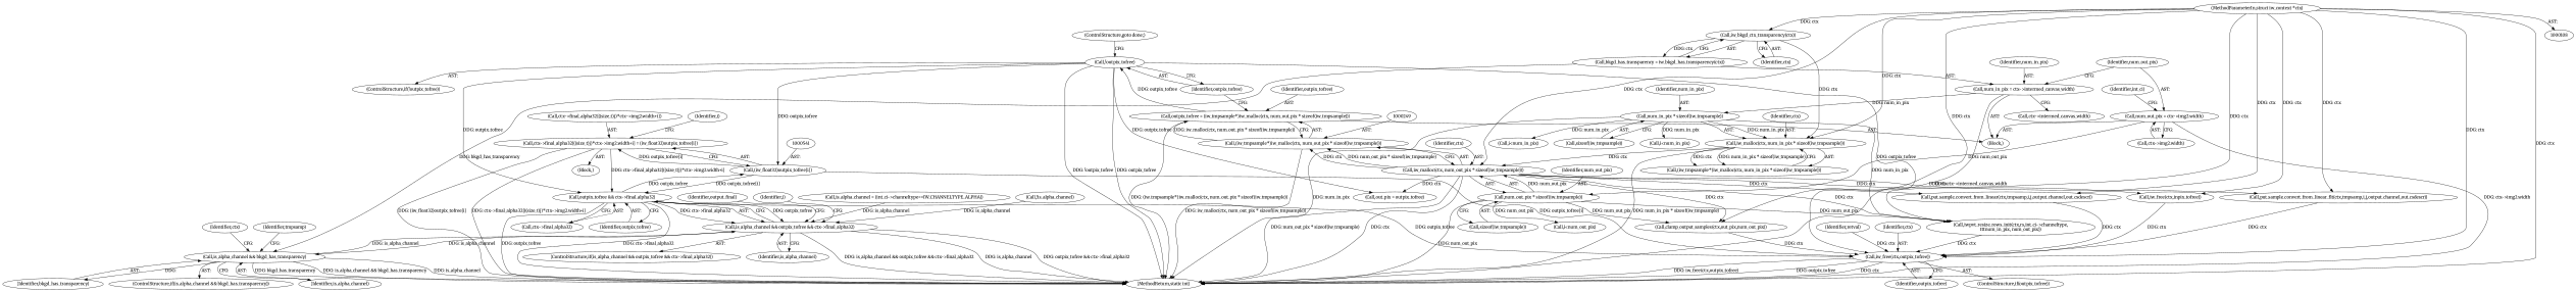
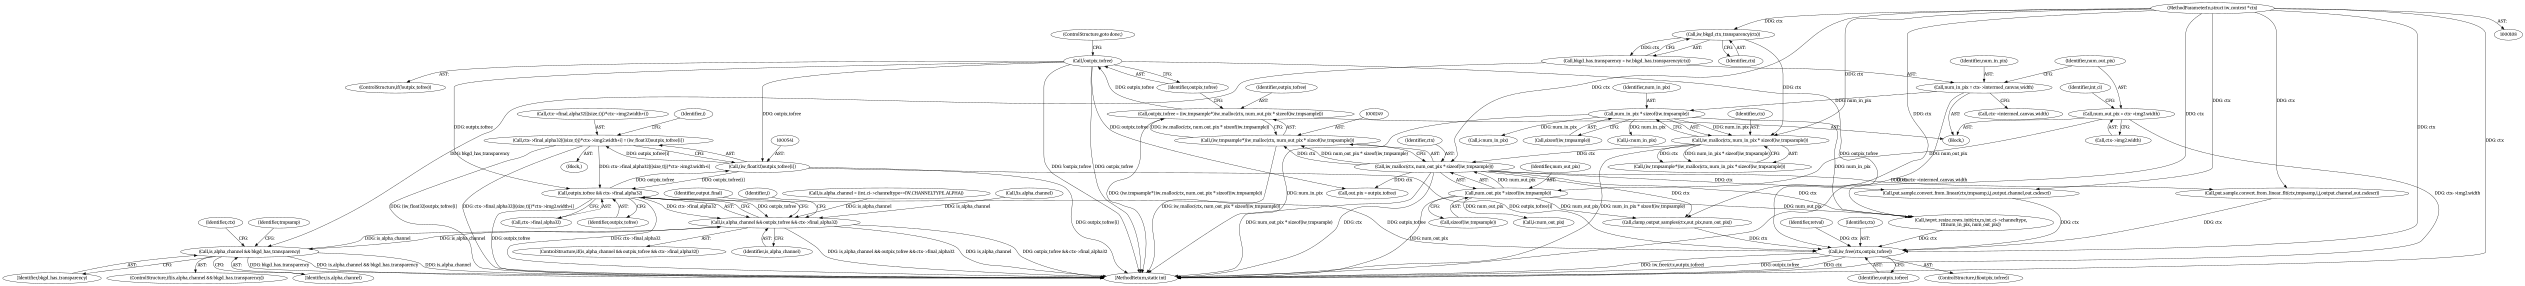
  digraph {
    fontname=Merriweather
    node [fontname=Merriweather]
    edge [fontname=Merriweather]
    n1 [label="(Call,ctx->final_alpha32[((size_t)j)*ctx->img2.width+i] = (iw_float32)outpix_tofree[i])"]
    n2 [label="(Call,(iw_float32)outpix_tofree[i])"]
    n3 [label="(Call,outpix_tofree && ctx->final_alpha32)"]
    n4 [label="(MethodReturn,static int)"]
    n5 [label="(Block,)"]
    n6 [label="(Call,iw_free(ctx,outpix_tofree))"]
    n7 [label="(Call,is_alpha_channel && outpix_tofree && ctx->final_alpha32)"]
    n8 [label="(Identifier,outpix_tofree)"]
    n9 [label="(Call,ctx->final_alpha32)"]
    n10 [label="(Identifier,outpix_tofree)"]
    n11 [label="(ControlStructure,if(outpix_tofree))"]
    n12 [label="(Call,is_alpha_channel && bkgd_has_transparency)"]
    n13 [label="(ControlStructure,if(is_alpha_channel && outpix_tofree && ctx->final_alpha32))"]
    n14 [label="(Identifier,is_alpha_channel)"]
    n15 [label="(Call,!outpix_tofree)"]
    n16 [label="(Identifier,outpix_tofree)"]
    n17 [label="(ControlStructure,if(!outpix_tofree))"]
    n18 [label="(Call,out_pix = outpix_tofree)"]
    n19 [label="(Call,outpix_tofree = (iw_tmpsample*)iw_malloc(ctx, num_out_pix * sizeof(iw_tmpsample)))"]
    n20 [label="(Call,(iw_tmpsample*)iw_malloc(ctx, num_out_pix * sizeof(iw_tmpsample)))"]
    n21 [label="(Block,)"]
    n22 [label="(Call,iw_malloc(ctx, num_out_pix * sizeof(iw_tmpsample)))"]
    n23 [label="(Call,num_out_pix * sizeof(iw_tmpsample))"]
-   n24 [label="(Call,iw_free(ctx,inpix_tofree))"]
    n25 [label="(Call,put_sample_convert_from_linear(ctx,tmpsamp,i,j,output_channel,out_csdescr))"]
    n26 [label="(Call,iwpvt_resize_rows_init(ctx,rs,int_ci->channeltype,\n\t\t\tnum_in_pix, num_out_pix))"]
    n27 [label="(Call,put_sample_convert_from_linear_flt(ctx,tmpsamp,i,j,output_channel,out_csdescr))"]
    n28 [label="(Call,clamp_output_samples(ctx,out_pix,num_out_pix))"]
    n29 [label="(Call,i<num_out_pix)"]
    n30 [label="(Call,sizeof(iw_tmpsample))"]
    n31 [label="(Call,iw_malloc(ctx, num_in_pix * sizeof(iw_tmpsample)))"]
    n32 [label="(Call,num_in_pix * sizeof(iw_tmpsample))"]
    n33 [label="(Call,(iw_tmpsample*)iw_malloc(ctx, num_in_pix * sizeof(iw_tmpsample)))"]
    n34 [label="(Call,i<num_in_pix)"]
    n35 [label="(Call,i<num_in_pix)"]
    n36 [label="(Call,sizeof(iw_tmpsample))"]
    n37 [label="(Call,iw_bkgd_ctx_transparency(ctx))"]
    n38 [label="(Identifier,ctx)"]
    n39 [label="(Call,bkgd_has_transparency = iw_bkgd_has_transparency(ctx))"]
    n40 [label="(Call,num_in_pix = ctx->intermed_canvas_width)"]
    n41 [label="(MethodParameterIn,struct iw_context *ctx)"]
    1000108
    n43 [label="(Call,ctx->intermed_canvas_width)"]
    n44 [label="(Call,num_out_pix = ctx->img2.width)"]
    n45 [label="(Call,ctx->img2.width)"]
    n46 [label="(ControlStructure,if(is_alpha_channel && bkgd_has_transparency))"]
    n47 [label="(Identifier,bkgd_has_transparency)"]
    n48 [label="(Identifier,is_alpha_channel)"]
    n49 [label="(Identifier,outpix_tofree)"]
    n50 [label="(Identifier,ctx)"]
    n51 [label="(Identifier,i)"]
    n52 [label="(Call,is_alpha_channel = (int_ci->channeltype==IW_CHANNELTYPE_ALPHA))"]
    n53 [label="(Identifier,tmpsamp)"]
    n54 [label="(Identifier,retval)"]
    n55 [label="(Identifier,ctx)"]
    n56 [label="(Identifier,num_in_pix)"]
    n57 [label="(Identifier,ctx)"]
    n58 [label="(Identifier,num_in_pix)"]
    n59 [label="(Call,!is_alpha_channel)"]
    n60 [label="(Identifier,num_out_pix)"]
    n61 [label="(Identifier,ctx)"]
    n62 [label="(Call,ctx->final_alpha32[((size_t)j)*ctx->img2.width+i])"]
    n63 [label="(Identifier,output_final)"]
    n64 [label="(Identifier,num_out_pix)"]
    n65 [label="(Identifier,i)"]
    n66 [label="(ControlStructure,goto done;)"]
    n67 [label="(Identifier,int_ci)"]
    1000541
    1000249
    n1 -> n2 [label="CFG: "]
    n1 -> n3 [label="DDG: ctx->final_alpha32[((size_t)j)*ctx->img2.width+i]"]
    n1 -> n4 [label="DDG: (iw_float32)outpix_tofree[i]"]
    n1 -> n4 [label="DDG: ctx->final_alpha32[((size_t)j)*ctx->img2.width+i]"]
    n1 -> n5 [label="AST: "]
    n2 -> n1 [label="AST: "]
    n2 -> n1 [label="DDG: outpix_tofree[i]"]
    n2 -> n3 [label="DDG: outpix_tofree[i]"]
+   n2 -> n4 [label="DDG: outpix_tofree[i]"]
    n2 -> n6 [label="DDG: outpix_tofree[i]"]
    n3 -> n2 [label="DDG: outpix_tofree"]
    n3 -> n4 [label="DDG: outpix_tofree"]
    n3 -> n4 [label="DDG: ctx->final_alpha32"]
    n3 -> n6 [label="DDG: outpix_tofree"]
    n3 -> n7 [label="AST: "]
    n3 -> n7 [label="DDG: outpix_tofree"]
    n3 -> n7 [label="DDG: ctx->final_alpha32"]
    n3 -> n8 [label="CFG: "]
    n3 -> n9 [label="CFG: "]
    n6 -> n4 [label="DDG: outpix_tofree"]
    n6 -> n4 [label="DDG: ctx"]
    n6 -> n4 [label="DDG: iw_free(ctx,outpix_tofree)"]
    n6 -> n10 [label="CFG: "]
    n6 -> n11 [label="AST: "]
    n7 -> n3 [label="CFG: "]
    n7 -> n4 [label="DDG: is_alpha_channel && outpix_tofree && ctx->final_alpha32"]
    n7 -> n4 [label="DDG: is_alpha_channel"]
    n7 -> n4 [label="DDG: outpix_tofree && ctx->final_alpha32"]
    n7 -> n12 [label="DDG: is_alpha_channel"]
    n7 -> n13 [label="AST: "]
    n7 -> n14 [label="CFG: "]
    n8 -> n3 [label="AST: "]
    n9 -> n3 [label="AST: "]
    n10 -> n6 [label="AST: "]
    n12 -> n4 [label="DDG: bkgd_has_transparency"]
    n12 -> n4 [label="DDG: is_alpha_channel && bkgd_has_transparency"]
    n12 -> n4 [label="DDG: is_alpha_channel"]
    n12 -> n7 [label="DDG: is_alpha_channel"]
    n12 -> n46 [label="AST: "]
-   n12 -> n47 [label="DDG: "]
+   n12 -> n47 [label="CFG: "]
    n12 -> n48 [label="CFG: "]
    n14 -> n7 [label="AST: "]
    n15 -> n2 [label="DDG: outpix_tofree"]
    n15 -> n3 [label="DDG: outpix_tofree"]
    n15 -> n4 [label="DDG: outpix_tofree"]
    n15 -> n4 [label="DDG: !outpix_tofree"]
    n15 -> n6 [label="DDG: outpix_tofree"]
    n15 -> n16 [label="CFG: "]
    n15 -> n17 [label="AST: "]
    n15 -> n18 [label="DDG: outpix_tofree"]
    n16 -> n15 [label="AST: "]
    n16 -> n19 [label="CFG: "]
    n19 -> n4 [label="DDG: (iw_tmpsample*)iw_malloc(ctx, num_out_pix * sizeof(iw_tmpsample))"]
    n19 -> n15 [label="DDG: outpix_tofree"]
    n19 -> n20 [label="CFG: "]
    n19 -> n21 [label="AST: "]
    n20 -> n4 [label="DDG: iw_malloc(ctx, num_out_pix * sizeof(iw_tmpsample))"]
    n20 -> n19 [label="AST: "]
    n20 -> n19 [label="DDG: iw_malloc(ctx, num_out_pix * sizeof(iw_tmpsample))"]
    n20 -> n22 [label="CFG: "]
    n22 -> n4 [label="DDG: ctx"]
    n22 -> n4 [label="DDG: num_out_pix * sizeof(iw_tmpsample)"]
    n22 -> n18 [label="DDG: ctx"]
    n22 -> n20 [label="AST: "]
    n22 -> n20 [label="DDG: ctx"]
    n22 -> n20 [label="DDG: num_out_pix * sizeof(iw_tmpsample)"]
    n22 -> n23 [label="AST: "]
-   n22 -> n24 [label="DDG: ctx"]
    n22 -> n25 [label="DDG: ctx"]
    n22 -> n26 [label="DDG: ctx"]
    n22 -> n27 [label="DDG: ctx"]
    n22 -> n28 [label="DDG: ctx"]
    n23 -> n4 [label="DDG: num_out_pix"]
    n23 -> n22 [label="AST: "]
    n23 -> n22 [label="DDG: num_out_pix"]
    n23 -> n26 [label="DDG: num_out_pix"]
    n23 -> n28 [label="DDG: num_out_pix"]
    n23 -> n29 [label="DDG: num_out_pix"]
    n23 -> n30 [label="CFG: "]
-   n24 -> n6 [label="DDG: ctx"]
    n25 -> n6 [label="DDG: ctx"]
    n26 -> n6 [label="DDG: ctx"]
    n27 -> n6 [label="DDG: ctx"]
    n28 -> n6 [label="DDG: ctx"]
    n30 -> n23 [label="AST: "]
    n31 -> n4 [label="DDG: num_in_pix * sizeof(iw_tmpsample)"]
    n31 -> n22 [label="DDG: ctx"]
+   n31 -> n32 [label="CFG: "]
    n31 -> n33 [label="AST: "]
    n31 -> n33 [label="DDG: ctx"]
    n31 -> n33 [label="DDG: num_in_pix * sizeof(iw_tmpsample)"]
    n32 -> n4 [label="DDG: num_in_pix"]
    n32 -> n26 [label="DDG: num_in_pix"]
    n32 -> n31 [label="AST: "]
    n32 -> n31 [label="DDG: num_in_pix"]
    n32 -> n34 [label="DDG: num_in_pix"]
    n32 -> n35 [label="DDG: num_in_pix"]
    n32 -> n36 [label="CFG: "]
    n33 -> n31 [label="CFG: "]
    n36 -> n32 [label="AST: "]
    n37 -> n31 [label="DDG: ctx"]
    n37 -> n38 [label="CFG: "]
    n37 -> n39 [label="AST: "]
    n37 -> n39 [label="DDG: ctx"]
    n38 -> n37 [label="AST: "]
    n39 -> n12 [label="DDG: bkgd_has_transparency"]
    n39 -> n37 [label="CFG: "]
    n39 -> n40 [label="AST: "]
    n40 -> n4 [label="DDG: ctx->intermed_canvas_width"]
    n40 -> n21 [label="AST: "]
    n40 -> n32 [label="DDG: num_in_pix"]
    n40 -> n43 [label="CFG: "]
    n41 -> n4 [label="DDG: ctx"]
    n41 -> n6 [label="DDG: ctx"]
    n41 -> n22 [label="DDG: ctx"]
-   n41 -> n24 [label="DDG: ctx"]
    n41 -> n25 [label="DDG: ctx"]
    n41 -> n26 [label="DDG: ctx"]
    n41 -> n27 [label="DDG: ctx"]
    n41 -> n28 [label="DDG: ctx"]
    n41 -> n31 [label="DDG: ctx"]
    n41 -> n37 [label="DDG: ctx"]
    n41 -> 1000108 [label="AST: "]
    n44 -> n4 [label="DDG: ctx->img2.width"]
    n44 -> n21 [label="AST: "]
    n44 -> n23 [label="DDG: num_out_pix"]
    n44 -> n45 [label="CFG: "]
    n45 -> n44 [label="AST: "]
    n47 -> n12 [label="AST: "]
    n48 -> n12 [label="AST: "]
    n49 -> n19 [label="AST: "]
    n50 -> n12 [label="CFG: "]
    n51 -> n1 [label="CFG: "]
    n52 -> n7 [label="DDG: is_alpha_channel"]
    n53 -> n12 [label="CFG: "]
    n54 -> n6 [label="DDG: ctx"]
    n55 -> n22 [label="AST: "]
    n56 -> n40 [label="AST: "]
    n57 -> n6 [label="AST: "]
    n58 -> n32 [label="AST: "]
    n59 -> n7 [label="DDG: is_alpha_channel"]
    n60 -> n23 [label="AST: "]
    n61 -> n31 [label="AST: "]
    n62 -> n1 [label="AST: "]
    n63 -> n7 [label="CFG: "]
    n64 -> n40 [label="CFG: "]
    n64 -> n44 [label="AST: "]
    n65 -> n7 [label="CFG: "]
    n66 -> n15 [label="CFG: "]
    n67 -> n44 [label="CFG: "]
    1000541 -> n2 [label="AST: "]
    1000249 -> n20 [label="AST: "]
  }
